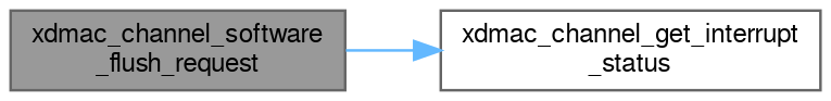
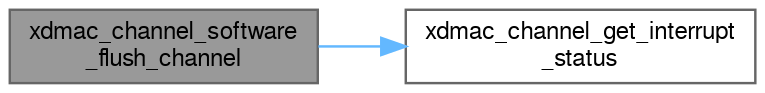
  digraph {
    rankdir=LR
    node [fontname=FreeSans fontsize=10 shape=box style=filled]
-   n1 [color=gray40 fillcolor=grey60 fontcolor=black height=0.2 label="xdmac_channel_software\l_flush_request" width=0.4]
+   n1 [color=gray40 fillcolor=grey60 fontcolor=black height=0.2 label="xdmac_channel_software\l_flush_channel" width=0.4]
    n2 [color=grey40 fillcolor=white height=0.2 label="xdmac_channel_get_interrupt\l_status" width=0.4]
    n1 -> n2 [color=steelblue1 fontname=FreeSans fontsize=10 labelfontname=FreeSans labelfontsize=10 style=solid]
  }
